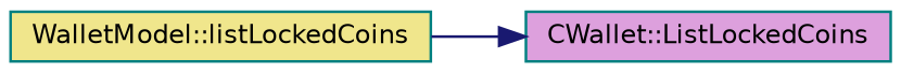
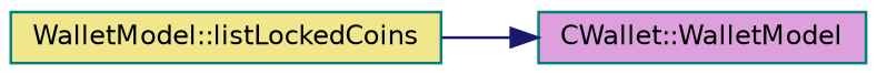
  digraph {
    rankdir=LR
    node [color=teal fontname=Helvetica fontsize=10 shape=record style=filled]
    n1 [fillcolor=khaki fontcolor=black height=0.2 label="WalletModel::listLockedCoins" width=0.4]
-   n2 [fillcolor=plum height=0.2 label="CWallet::ListLockedCoins" width=0.4]
+   n2 [fillcolor=plum height=0.2 label="CWallet::WalletModel" width=0.4]
    n1 -> n2 [color=midnightblue fontname=Helvetica fontsize=10 labelfontname=Helvetica labelfontsize=10 style=solid]
  }
